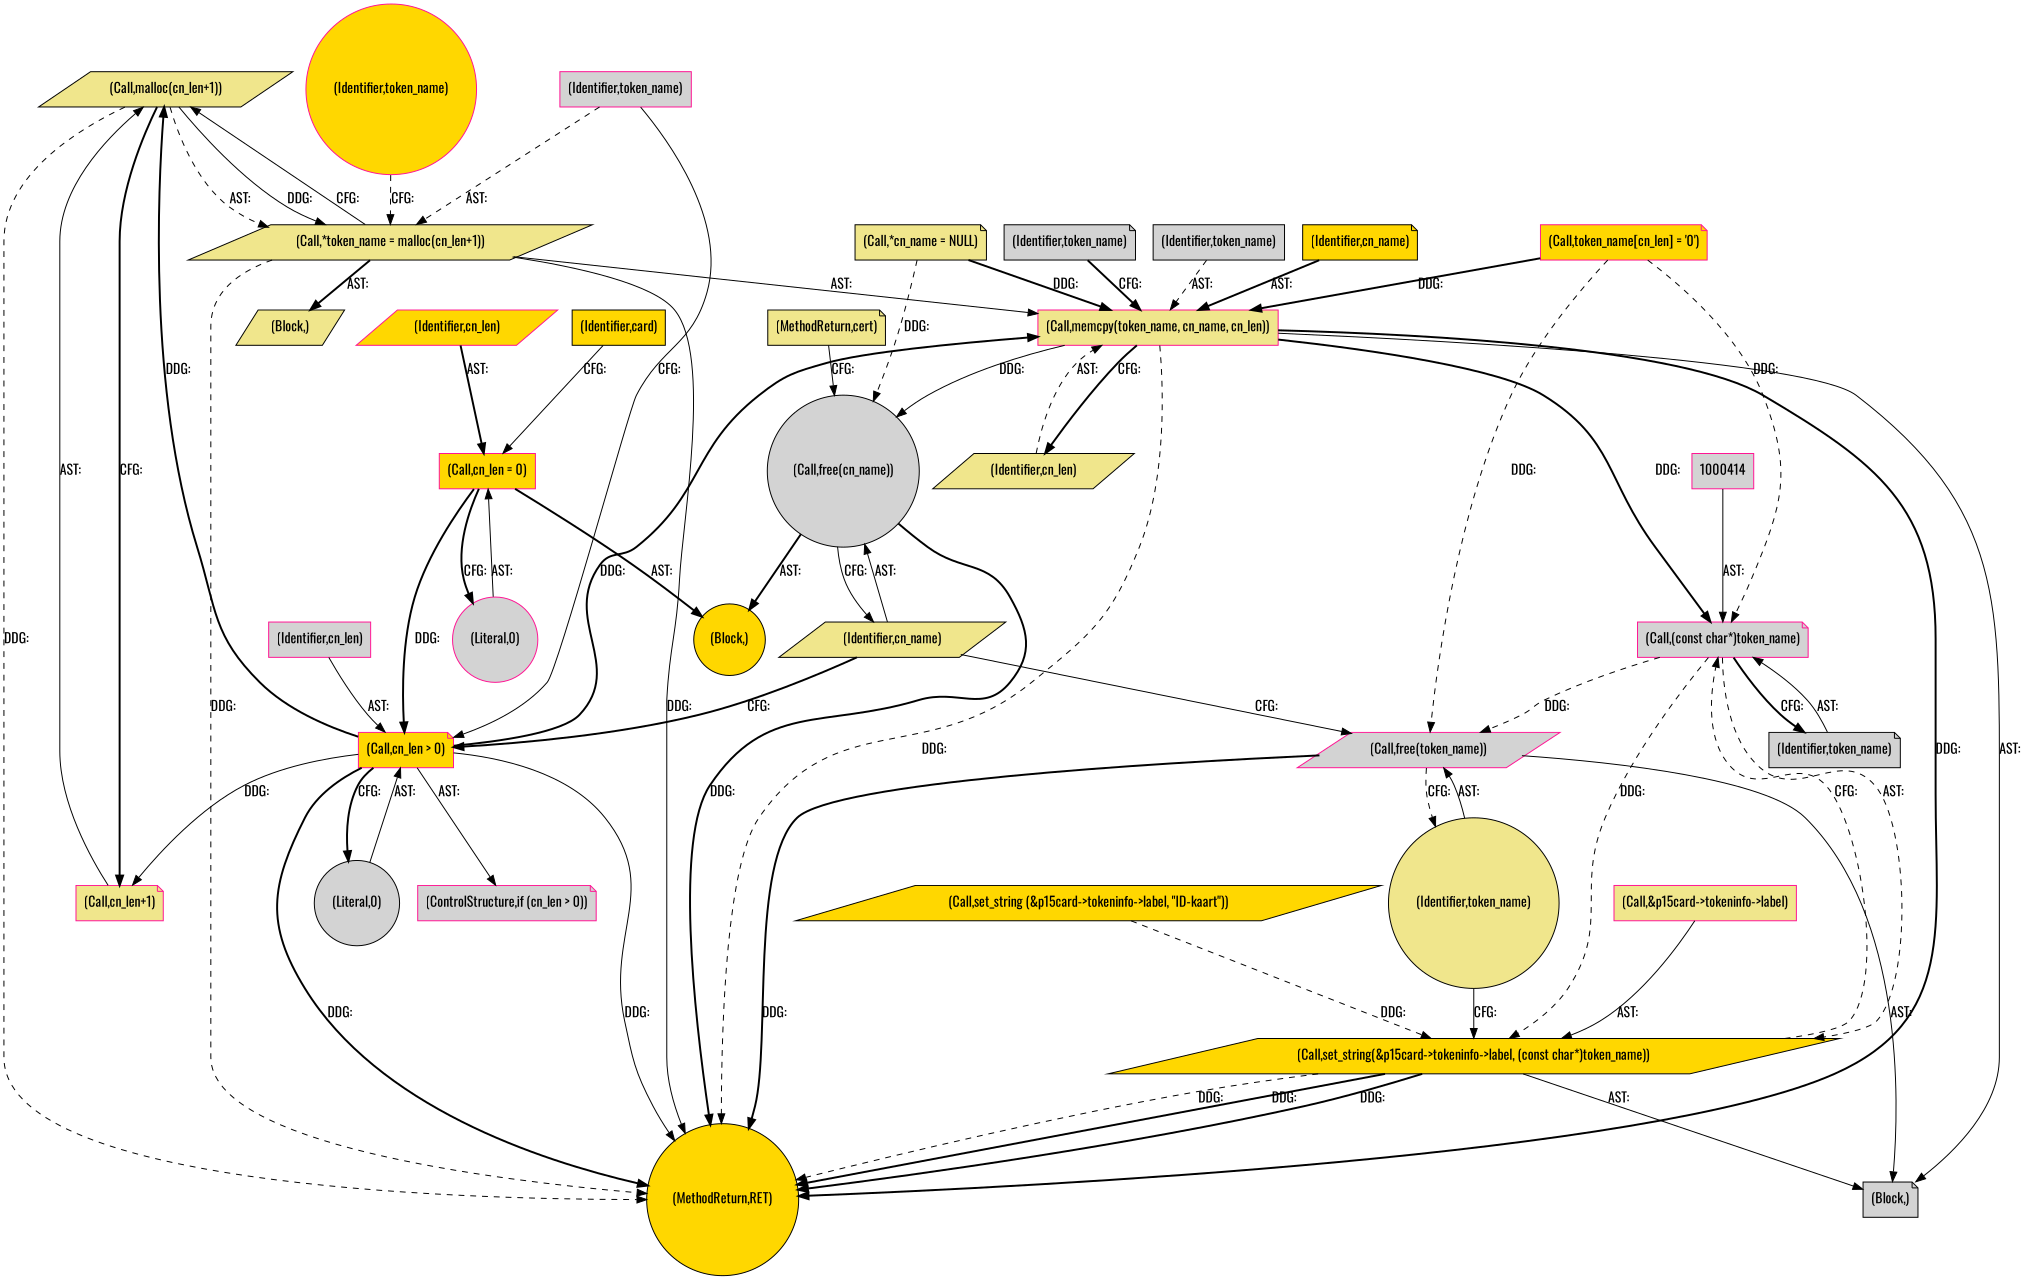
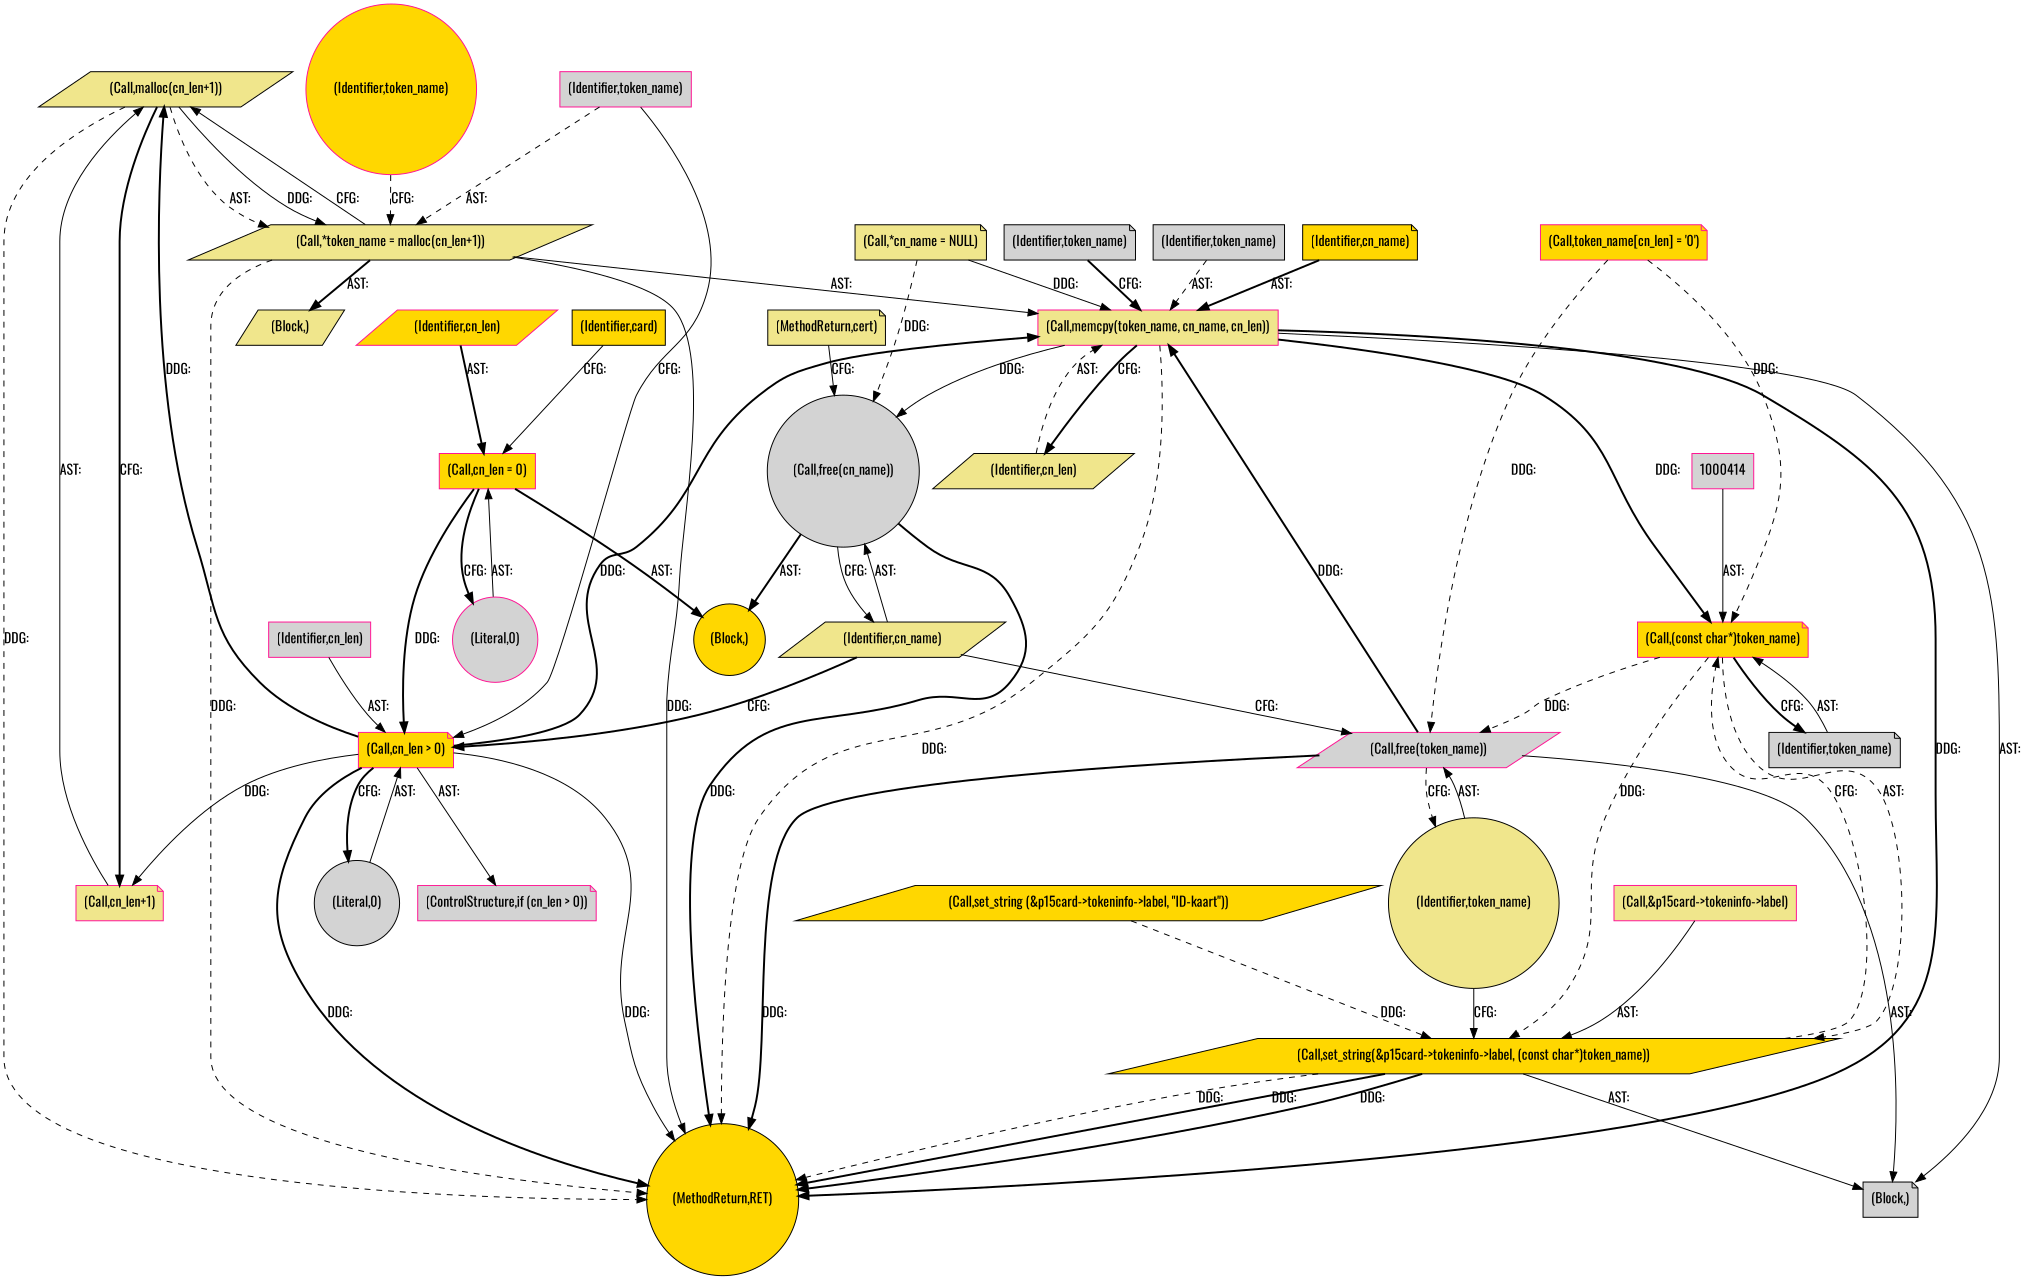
  digraph {
    fontname=Oswald
    node [color=black fillcolor=lightgrey fontname=Oswald shape=note style=filled]
    edge [fontname=Oswald style=solid]
    n1 [fillcolor=khaki label="(Call,malloc(cn_len+1))" shape=parallelogram]
    n2 [fillcolor=khaki label="(Call,*token_name = malloc(cn_len+1))" shape=parallelogram]
    n3 [fillcolor=gold label="(MethodReturn,RET)" shape=circle]
    n4 [color=deeppink fillcolor=khaki label="(Call,cn_len+1)"]
    n5 [color=deeppink fillcolor=khaki label="(Call,memcpy(token_name, cn_name, cn_len))" shape=box]
    n6 [fillcolor=khaki label="(Block,)" shape=parallelogram]
    n7 [color=deeppink fillcolor=gold label="(Call,cn_len > 0)"]
    n8 [label="(Literal,0)" shape=circle]
    n9 [color=deeppink label="(ControlStructure,if (cn_len > 0))"]
-   n10 [color=deeppink label="(Call,(const char*)token_name)"]
+   n10 [color=deeppink fillcolor=gold label="(Call,(const char*)token_name)"]
    n11 [label="(Call,free(cn_name))" shape=circle]
    n12 [fillcolor=khaki label="(Identifier,cn_len)" shape=parallelogram]
    n13 [label="(Block,)"]
    n14 [color=deeppink fillcolor=gold label="(Call,cn_len = 0)" shape=box]
    n15 [color=deeppink label="(Literal,0)" shape=circle]
    n16 [fillcolor=gold label="(Block,)" shape=circle]
    n17 [fillcolor=gold label="(Call,set_string(&p15card->tokeninfo->label, (const char*)token_name))" shape=parallelogram]
    n18 [color=deeppink label="(Call,free(token_name))" shape=parallelogram]
    n19 [label="(Identifier,token_name)"]
    n20 [fillcolor=khaki label="(Identifier,cn_name)" shape=parallelogram]
    n21 [fillcolor=khaki label="(Identifier,token_name)" shape=circle]
    n22 [color=deeppink label="(Identifier,token_name)" shape=box]
    n23 [color=deeppink fillcolor=gold label="(Call,token_name[cn_len] = '\0')"]
    n24 [color=deeppink fillcolor=gold label="(Identifier,token_name)" shape=circle]
    n25 [label="(Identifier,token_name)"]
    n26 [label="(Identifier,token_name)" shape=box]
    n27 [color=deeppink fillcolor=khaki label="(Call,&p15card->tokeninfo->label)" shape=box]
    n28 [color=deeppink fillcolor=gold label="(Identifier,cn_len)" shape=parallelogram]
    n29 [fillcolor=gold label="(Identifier,card)" shape=box]
    n30 [fillcolor=gold label="(Call,set_string (&p15card->tokeninfo->label, \"ID-kaart\"))" shape=parallelogram]
    n31 [color=deeppink label="(Identifier,cn_len)" shape=box]
    n32 [fillcolor=khaki label="(Call,*cn_name = NULL)"]
    n33 [fillcolor=khaki label="(MethodReturn,cert)"]
    n34 [fillcolor=gold label="(Identifier,cn_name)"]
    1000414 [color=deeppink shape=box]
    n1 -> n2 [label="AST: " style=dashed]
    n1 -> n2 [label="DDG: "]
    n1 -> n3 [label="DDG: " style=dashed]
    n1 -> n4 [label="CFG: " style=bold]
    n2 -> n1 [label="CFG: "]
    n2 -> n3 [label="DDG: " style=dashed]
    n2 -> n3 [label="DDG: "]
    n2 -> n5 [label="AST: "]
    n2 -> n6 [label="AST: " style=bold]
    n4 -> n1 [label="AST: "]
    n5 -> n3 [label="DDG: " style=dashed]
    n5 -> n3 [label="DDG: " style=bold]
    n5 -> n10 [label="DDG: " style=bold]
    n5 -> n11 [label="DDG: "]
    n5 -> n12 [label="CFG: " style=bold]
    n5 -> n13 [label="AST: "]
    n7 -> n1 [label="DDG: " style=bold]
    n7 -> n3 [label="DDG: "]
    n7 -> n3 [label="DDG: " style=bold]
    n7 -> n4 [label="DDG: "]
    n7 -> n5 [label="DDG: " style=bold]
    n7 -> n8 [label="CFG: " style=bold]
    n7 -> n9 [label="AST: "]
    n8 -> n7 [label="AST: "]
    n10 -> n17 [label="AST: " style=dashed]
    n10 -> n17 [label="DDG: " style=dashed]
    n10 -> n18 [label="DDG: " style=dashed]
    n10 -> n19 [label="CFG: " style=bold]
    n11 -> n3 [label="DDG: " style=bold]
    n11 -> n16 [label="AST: " style=bold]
    n11 -> n20 [label="CFG: "]
    n12 -> n5 [label="AST: " style=dashed]
    n14 -> n7 [label="DDG: " style=bold]
    n14 -> n15 [label="CFG: " style=bold]
    n14 -> n16 [label="AST: " style=bold]
    n15 -> n14 [label="AST: "]
    n17 -> n3 [label="DDG: " style=bold]
    n17 -> n3 [label="DDG: " style=bold]
    n17 -> n3 [label="DDG: " style=dashed]
    n17 -> n10 [label="CFG: " style=dashed]
    n17 -> n13 [label="AST: "]
    n18 -> n3 [label="DDG: " style=bold]
    n18 -> n13 [label="AST: "]
    n18 -> n21 [label="CFG: " style=dashed]
    n19 -> n10 [label="AST: "]
    n20 -> n7 [label="CFG: " style=bold]
    n20 -> n11 [label="AST: "]
    n20 -> n18 [label="CFG: "]
    n21 -> n17 [label="CFG: "]
    n21 -> n18 [label="AST: "]
    n22 -> n2 [label="AST: " style=dashed]
    n22 -> n7 [label="CFG: "]
-   n23 -> n5 [label="DDG: " style=bold]
+   n18 -> n5 [label="DDG: " style=bold]
    n23 -> n10 [label="DDG: " style=dashed]
    n23 -> n18 [label="DDG: " style=dashed]
    n24 -> n2 [label="CFG: " style=dashed]
    n25 -> n5 [label="CFG: " style=bold]
    n26 -> n5 [label="AST: " style=dashed]
    n27 -> n17 [label="AST: "]
    n28 -> n14 [label="AST: " style=bold]
    n29 -> n14 [label="CFG: "]
    n30 -> n17 [label="DDG: " style=dashed]
    n31 -> n7 [label="AST: "]
-   n32 -> n5 [label="DDG: " style=bold]
+   n32 -> n5 [label="DDG: "]
    n32 -> n11 [label="DDG: " style=dashed]
    n33 -> n11 [label="CFG: "]
    n34 -> n5 [label="AST: " style=bold]
    1000414 -> n10 [label="AST: "]
  }
